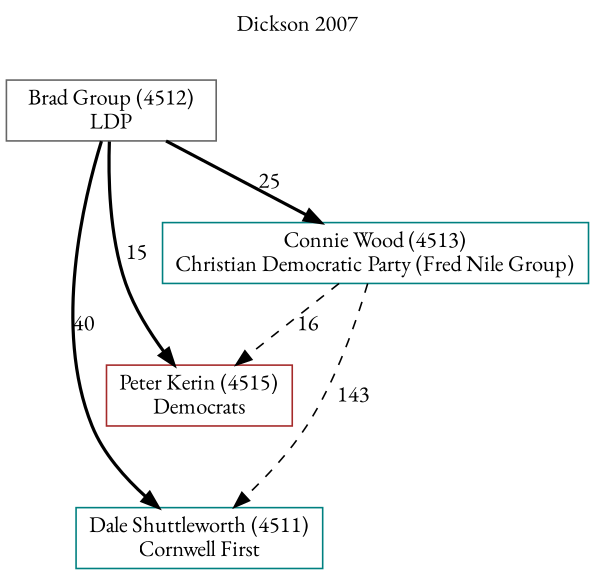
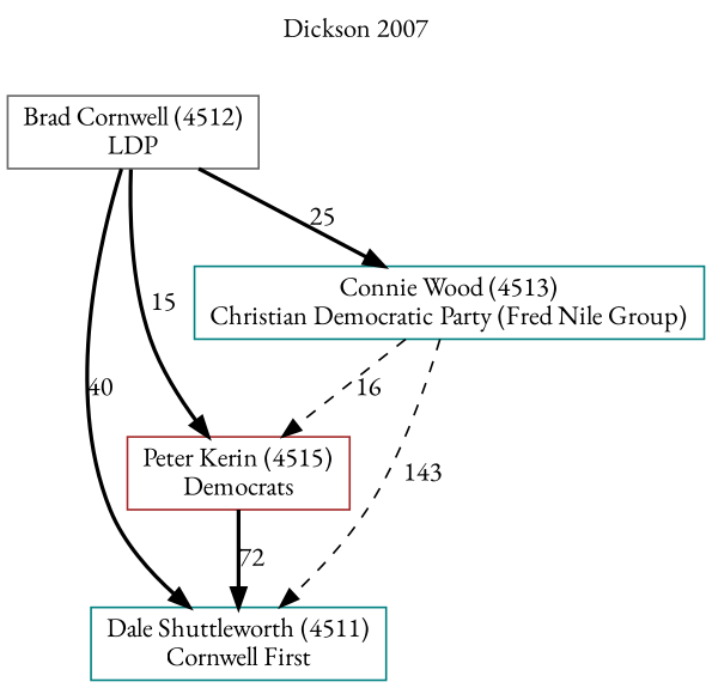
  digraph {
    fontname="EB Garamond"
    label="Dickson 2007"
    labelloc=t
    mclimit=2
    node [color=teal fontname="EB Garamond" shape=box]
    edge [fontname="EB Garamond" style=bold]
    n1 [label="Dale Shuttleworth (4511)\nCornwell First"]
    n2 [color=brown label="Peter Kerin (4515)\nDemocrats"]
    n3 [label="Connie Wood (4513)\nChristian Democratic Party (Fred Nile Group)"]
-   n4 [color=gray40 label="Brad Group (4512)\nLDP"]
+   n4 [color=gray40 label="Brad Cornwell (4512)\nLDP"]
+   n2 -> n1 [label=72]
    n3 -> n1 [label=143 style=dashed]
    n3 -> n2 [label=16 style=dashed]
    n4 -> n1 [label=40]
    n4 -> n2 [label=15]
    n4 -> n3 [label=25]
  }
